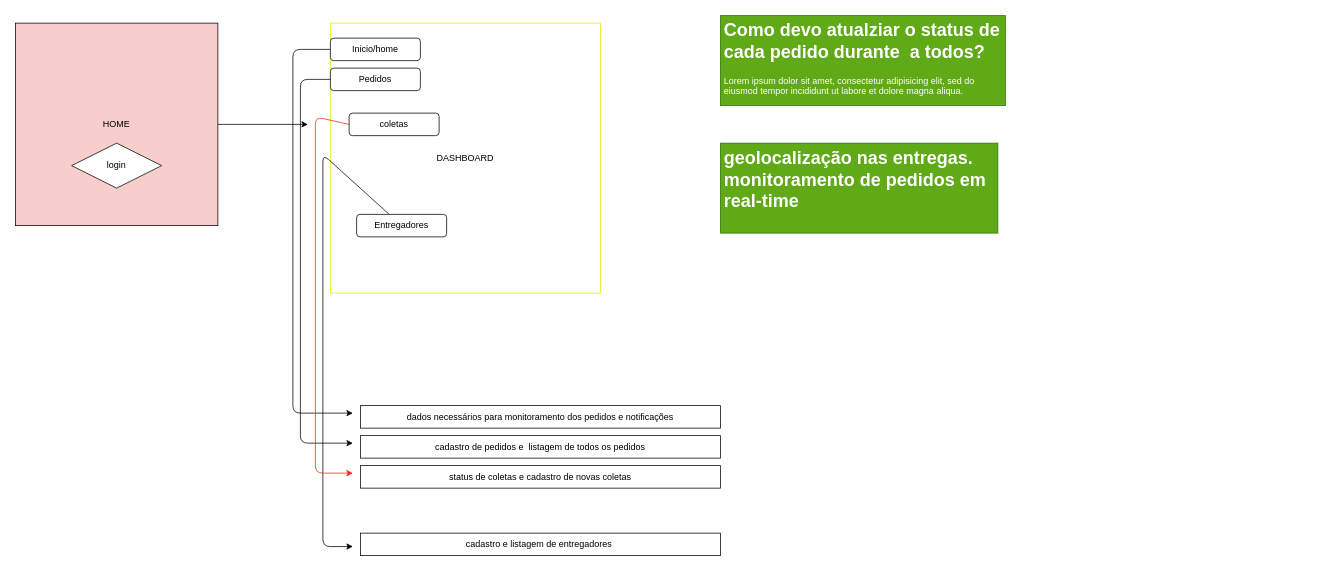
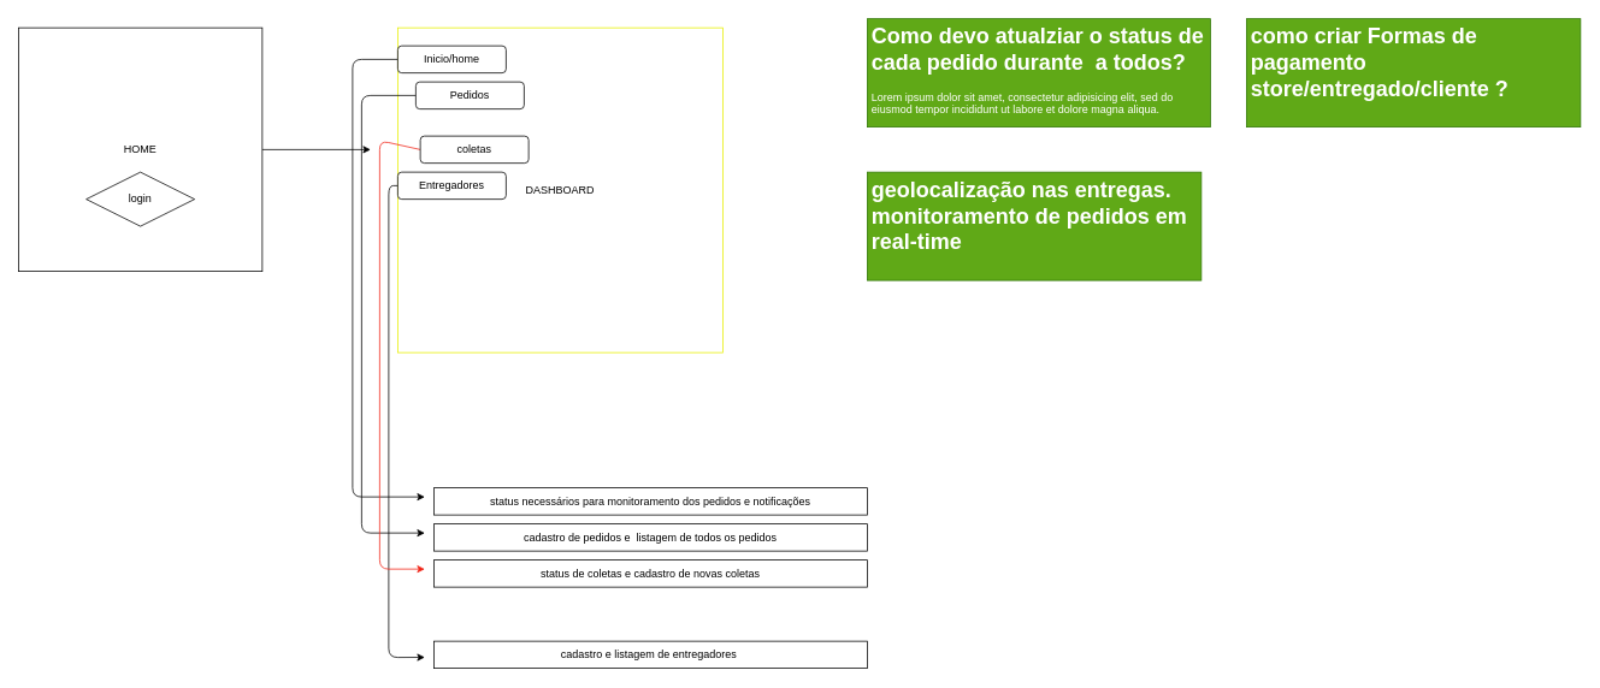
  <mxCell id="0" />
  <mxCell id="1" parent="0" />
  <mxCell id="2" style="edgeStyle=none;html=1;" edge="1" parent="1" source="3"><mxGeometry relative="1" as="geometry"><mxPoint x="410" y="165" as="targetPoint" /></mxGeometry></mxCell>
- <mxCell id="3" value="HOME" style="whiteSpace=wrap;html=1;aspect=fixed;fillColor=#f8cecc;" vertex="1" parent="1"><mxGeometry x="20" y="30" width="270" height="270" as="geometry" /></mxCell>
+ <mxCell id="3" value="HOME" style="whiteSpace=wrap;html=1;aspect=fixed;" vertex="1" parent="1"><mxGeometry x="20" y="30" width="270" height="270" as="geometry" /></mxCell>
  <mxCell id="4" value="login" style="rhombus;whiteSpace=wrap;html=1;" vertex="1" parent="1"><mxGeometry x="95" y="190" width="120" height="60" as="geometry" /></mxCell>
  <mxCell id="5" value="DASHBOARD" style="whiteSpace=wrap;html=1;aspect=fixed;strokeColor=#E8F002;" vertex="1" parent="1"><mxGeometry x="440" y="30" width="360" height="360" as="geometry" /></mxCell>
  <mxCell id="6" style="edgeStyle=none;html=1;" edge="1" parent="1" source="7"><mxGeometry relative="1" as="geometry"><mxPoint x="470" y="550" as="targetPoint" /><Array as="points"><mxPoint x="390" y="65" /><mxPoint x="390" y="550" /></Array></mxGeometry></mxCell>
  <mxCell id="7" value="Inicio/home" style="rounded=1;whiteSpace=wrap;html=1;" vertex="1" parent="1"><mxGeometry x="440" y="50" width="120" height="30" as="geometry" /></mxCell>
  <mxCell id="8" style="edgeStyle=none;html=1;" edge="1" parent="1" source="9"><mxGeometry relative="1" as="geometry"><mxPoint x="470" y="590" as="targetPoint" /><Array as="points"><mxPoint x="400" y="105" /><mxPoint x="400" y="590" /></Array></mxGeometry></mxCell>
- <mxCell id="9" value="Pedidos" style="rounded=1;whiteSpace=wrap;html=1;" vertex="1" parent="1"><mxGeometry x="440" y="90" width="120" height="30" as="geometry" /></mxCell>
+ <mxCell id="9" value="Pedidos" style="rounded=1;whiteSpace=wrap;html=1;" vertex="1" parent="1"><mxGeometry x="460" y="90" width="120" height="30" as="geometry" /></mxCell>
  <mxCell id="10" style="edgeStyle=none;html=1;" edge="1" parent="1" source="11"><mxGeometry relative="1" as="geometry"><mxPoint x="470" y="727.843" as="targetPoint" /><Array as="points"><mxPoint x="430" y="205" /><mxPoint x="430" y="728" /></Array></mxGeometry></mxCell>
- <mxCell id="11" value="Entregadores" style="rounded=1;whiteSpace=wrap;html=1;" vertex="1" parent="1"><mxGeometry x="475" y="285" width="120" height="30" as="geometry" /></mxCell>
+ <mxCell id="11" value="Entregadores" style="rounded=1;whiteSpace=wrap;html=1;" vertex="1" parent="1"><mxGeometry x="440" y="190" width="120" height="30" as="geometry" /></mxCell>
  <mxCell id="12" style="edgeStyle=none;html=1;exitX=0;exitY=0.5;exitDx=0;exitDy=0;strokeColor=#F02618;" edge="1" parent="1" source="13"><mxGeometry relative="1" as="geometry"><mxPoint x="470" y="630" as="targetPoint" /><Array as="points"><mxPoint x="420" y="155" /><mxPoint x="420" y="630" /></Array></mxGeometry></mxCell>
  <mxCell id="13" value="coletas" style="rounded=1;whiteSpace=wrap;html=1;" vertex="1" parent="1"><mxGeometry x="465" y="150" width="120" height="30" as="geometry" /></mxCell>
  <mxCell id="14" value="cadastro de pedidos e&amp;nbsp; listagem de todos os pedidos" style="text;html=1;strokeColor=default;fillColor=none;align=center;verticalAlign=middle;whiteSpace=wrap;rounded=0;" vertex="1" parent="1"><mxGeometry x="480" y="580" width="480" height="30" as="geometry" /></mxCell>
- <mxCell id="15" value="dados necessários para monitoramento dos pedidos e notificações" style="text;html=1;strokeColor=default;fillColor=none;align=center;verticalAlign=middle;whiteSpace=wrap;rounded=0;" vertex="1" parent="1"><mxGeometry x="480" y="540" width="480" height="30" as="geometry" /></mxCell>
+ <mxCell id="15" value="status necessários para monitoramento dos pedidos e notificações" style="text;html=1;strokeColor=default;fillColor=none;align=center;verticalAlign=middle;whiteSpace=wrap;rounded=0;" vertex="1" parent="1"><mxGeometry x="480" y="540" width="480" height="30" as="geometry" /></mxCell>
  <mxCell id="16" value="status de coletas e cadastro de novas coletas" style="text;html=1;strokeColor=default;fillColor=none;align=center;verticalAlign=middle;whiteSpace=wrap;rounded=0;" vertex="1" parent="1"><mxGeometry x="480" y="620" width="480" height="30" as="geometry" /></mxCell>
  <mxCell id="17" value="cadastro e listagem de entregadores&amp;nbsp;" style="text;html=1;strokeColor=default;fillColor=none;align=center;verticalAlign=middle;whiteSpace=wrap;rounded=0;" vertex="1" parent="1"><mxGeometry x="480" y="710" width="480" height="30" as="geometry" /></mxCell>
  <mxCell id="18" value="&lt;h1&gt;Como devo atualziar o status de cada pedido durante&amp;nbsp; a todos?&lt;/h1&gt;&lt;h1&gt;&lt;p style=&quot;font-size: 12px ; font-weight: 400&quot;&gt;Lorem ipsum dolor sit amet, consectetur adipisicing elit, sed do eiusmod tempor incididunt ut labore et dolore magna aliqua.&lt;/p&gt;&lt;/h1&gt;" style="text;html=1;strokeColor=#2D7600;fillColor=#60a917;spacing=5;spacingTop=-20;whiteSpace=wrap;overflow=hidden;rounded=0;fontColor=#ffffff;" vertex="1" parent="1"><mxGeometry x="960" y="20" width="380" height="120" as="geometry" /></mxCell>
+ <mxCell id="19" value="&lt;h1&gt;como criar Formas de pagamento store/entregado/cliente ?&lt;/h1&gt;" style="text;html=1;strokeColor=#2D7600;fillColor=#60a917;spacing=5;spacingTop=-20;whiteSpace=wrap;overflow=hidden;rounded=0;fontColor=#ffffff;" vertex="1" parent="1"><mxGeometry x="1380" y="20" width="370" height="120" as="geometry" /></mxCell>
  <mxCell id="20" value="&lt;h1&gt;geolocalização nas entregas. monitoramento de pedidos em real-time&lt;/h1&gt;" style="text;html=1;strokeColor=#2D7600;fillColor=#60a917;spacing=5;spacingTop=-20;whiteSpace=wrap;overflow=hidden;rounded=0;fontColor=#ffffff;" vertex="1" parent="1"><mxGeometry x="960" y="190" width="370" height="120" as="geometry" /></mxCell>
